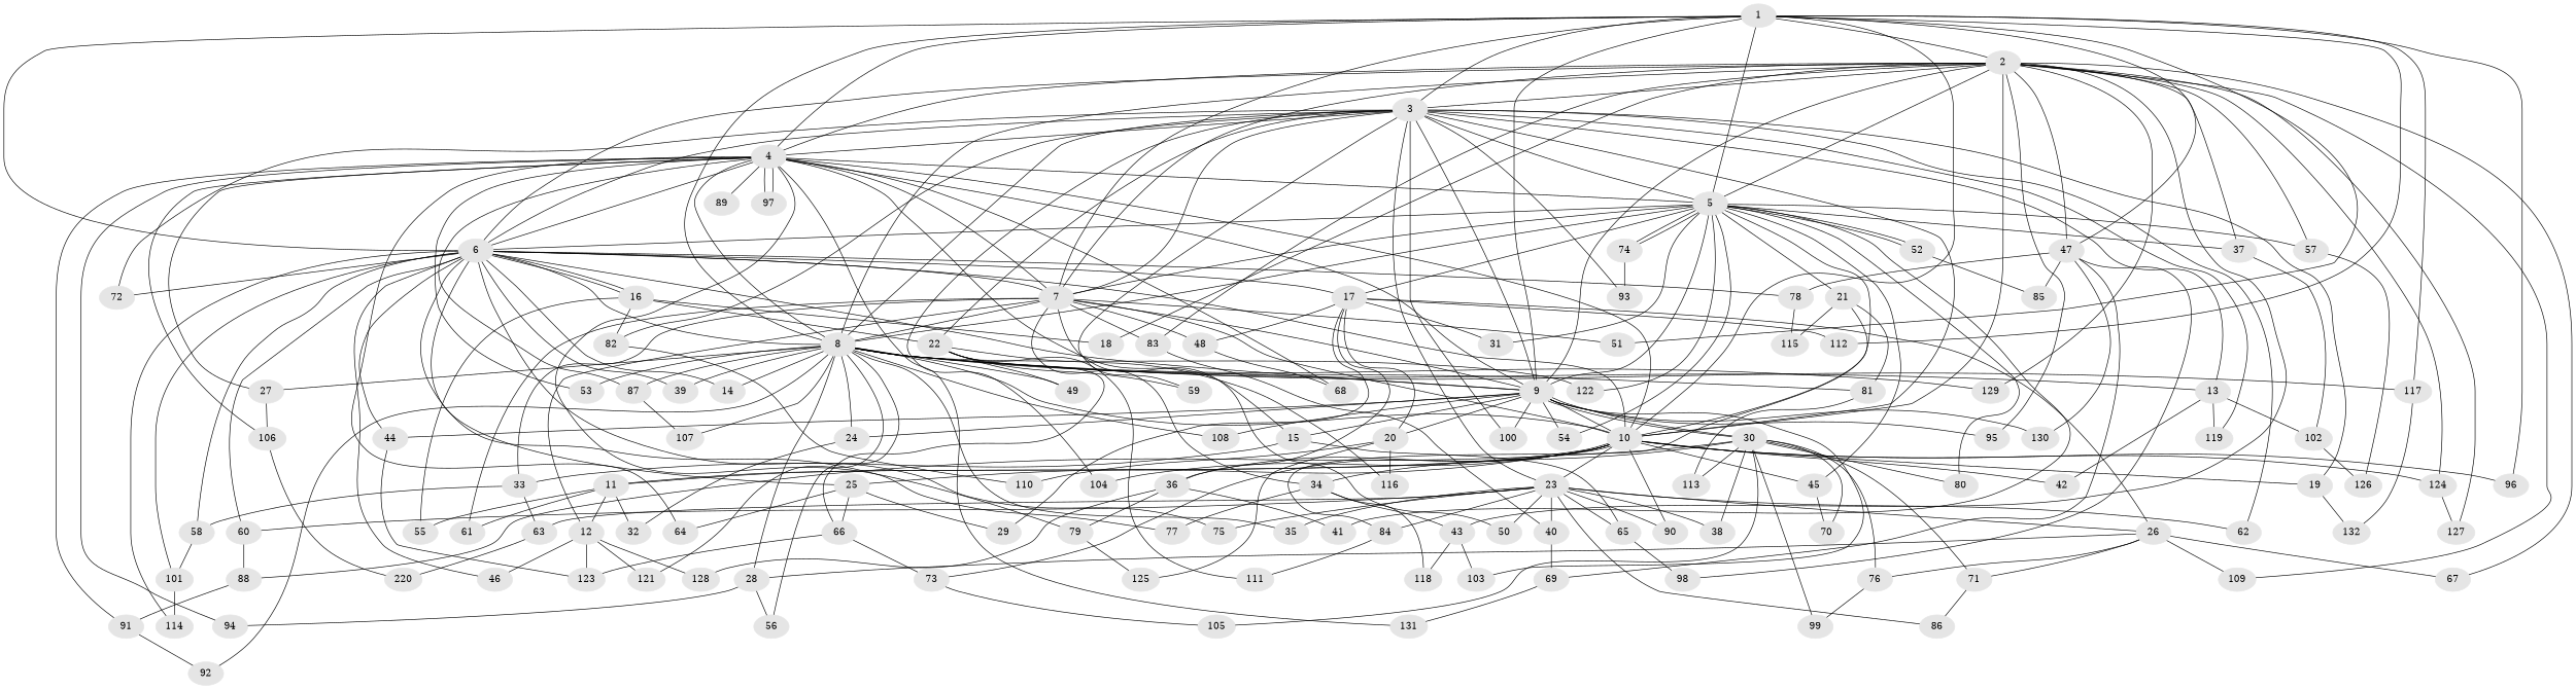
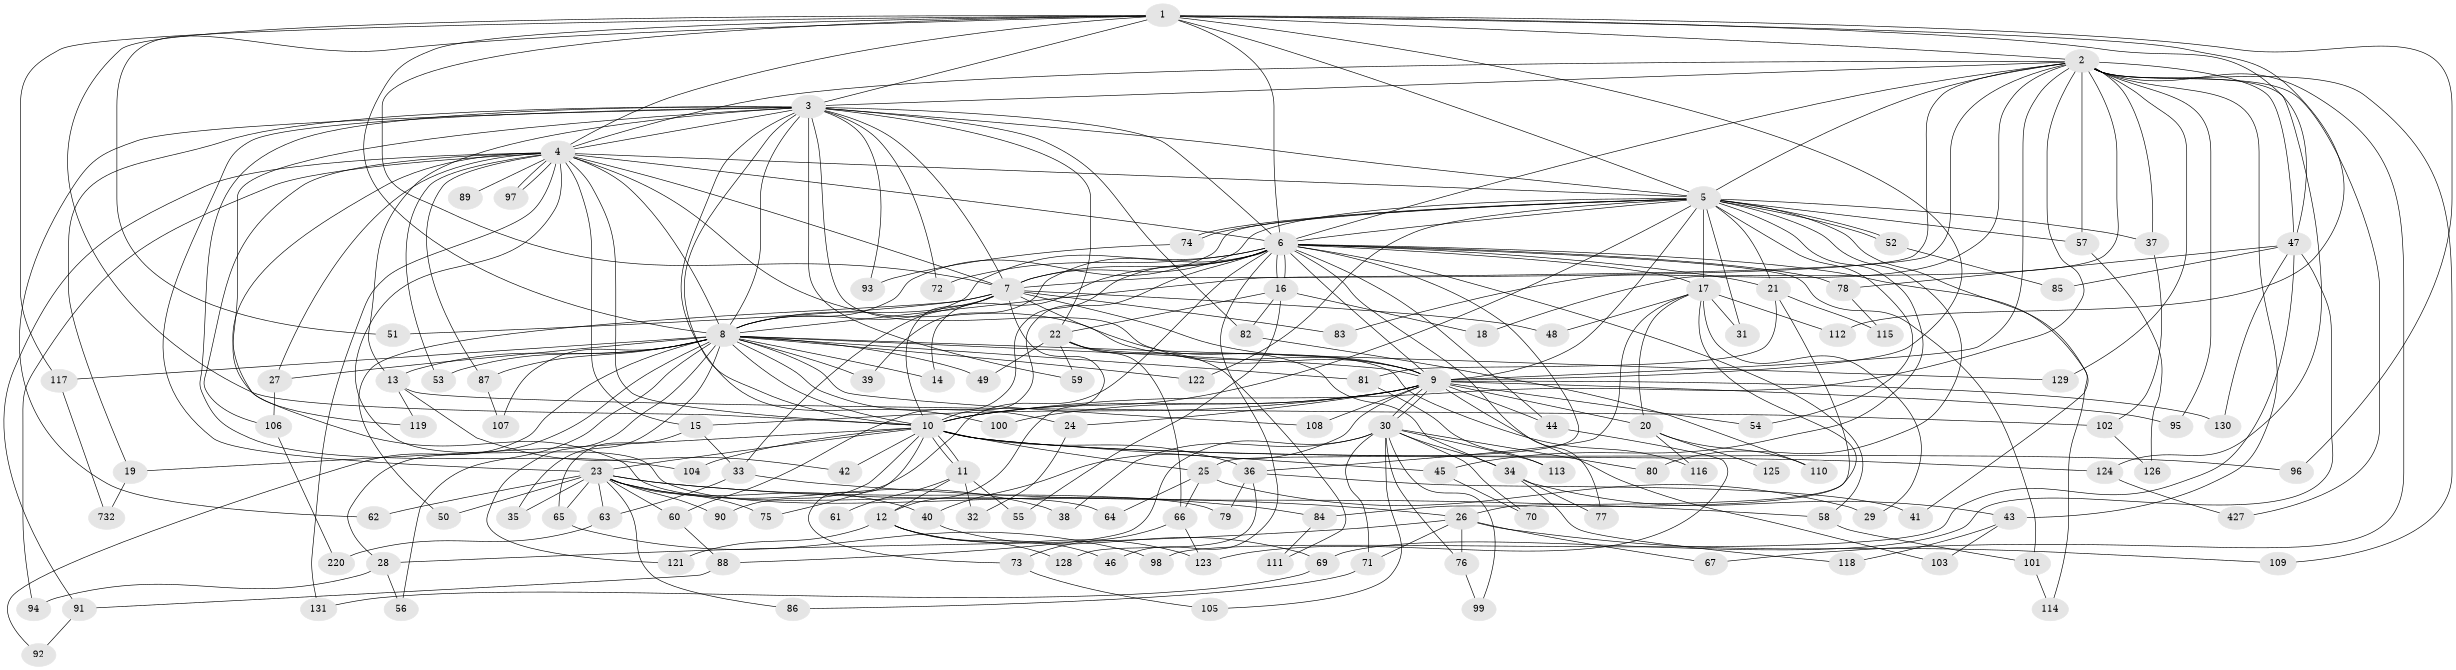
  graph {
    node [color=gray90 style=filled]
    1
    2
    3
    4
    5
    6
    7
    8
    9
    10
    47
    51
    96
    112
    117
    18
    37
    43
    57
    67
    83
    95
    109
    124
-   127
+   127 [label=427]
    129
    13
    19
    22
    23
    59
    62
    72
    82
    93
    100
    104
    119
    15
    27
    53
    64
-   68
    79
    87
    89
    91
    94
    97
    106
    131
    17
    21
    31
    41
    45
    52
    54
    74
    80
    122
    14
    16
    25
    39
    44
    46
    58
    60
    75
    77
    78
    101
    114
    12
    33
    34
    48
    50
    61
    24
    28
    35
    49
    56
    81
    92
    107
    108
    121
    20
    30
    40
    103
    130
    11
    36
    42
    73
    90
    69
    85
    98
-   132
+   132 [label=732]
    102
    118
    126
    116
    66
    111
    65
    26
    84
    38
    63
    86
    110
    125
    n119 [label=220]
    29
    115
    70
    55
    123
    88
    128
    32
    113
    71
    76
    99
    105
    1 -- 2
    1 -- 3
    1 -- 4
    1 -- 5
    1 -- 6
    1 -- 7
    1 -- 8
    1 -- 9
    1 -- 10
    1 -- 47
    1 -- 51
    1 -- 96
    1 -- 112
    1 -- 117
    2 -- 3
    2 -- 4
    2 -- 5
    2 -- 6
    2 -- 7
    2 -- 8
    2 -- 9
    2 -- 10
    2 -- 47
    2 -- 18
    2 -- 37
    2 -- 43
    2 -- 57
    2 -- 67
    2 -- 83
    2 -- 95
    2 -- 109
    2 -- 124
    2 -- 127
    2 -- 129
    3 -- 4
    3 -- 5
    3 -- 6
    3 -- 7
    3 -- 8
    3 -- 9
    3 -- 10
    3 -- 13
    3 -- 19
    3 -- 22
    3 -- 23
    3 -- 59
    3 -- 62
    3 -- 72
    3 -- 82
    3 -- 93
    3 -- 100
    3 -- 104
    3 -- 119
    4 -- 5
    4 -- 6
    4 -- 7
    4 -- 8
    4 -- 9
    4 -- 10
    4 -- 15
    4 -- 27
    4 -- 53
    4 -- 64
-   4 -- 68
    4 -- 79
    4 -- 87
    4 -- 89
    4 -- 91
    4 -- 94
    4 -- 97
    4 -- 97
    4 -- 106
    4 -- 131
    5 -- 6
    5 -- 7
    5 -- 8
    5 -- 9
    5 -- 10
    5 -- 37
    5 -- 57
    5 -- 17
    5 -- 21
    5 -- 31
    5 -- 41
    5 -- 45
    5 -- 52
    5 -- 52
    5 -- 54
    5 -- 74
    5 -- 74
    5 -- 80
    5 -- 122
    6 -- 7
    6 -- 8
    6 -- 9
    6 -- 10
    6 -- 72
    6 -- 17
+   6 -- 21
    6 -- 14
    6 -- 16
    6 -- 16
    6 -- 25
    6 -- 39
    6 -- 44
    6 -- 46
    6 -- 58
    6 -- 60
    6 -- 75
    6 -- 77
    6 -- 78
    6 -- 101
    6 -- 114
    7 -- 8
    7 -- 9
    7 -- 10
    7 -- 51
    7 -- 83
    7 -- 12
    7 -- 33
    7 -- 34
    7 -- 48
    7 -- 50
-   7 -- 61
    8 -- 9
    8 -- 10
    8 -- 117
    8 -- 129
    8 -- 13
    8 -- 27
    8 -- 53
    8 -- 87
    8 -- 122
    8 -- 14
    8 -- 39
    8 -- 24
    8 -- 28
    8 -- 35
    8 -- 49
    8 -- 56
    8 -- 81
    8 -- 92
    8 -- 107
    8 -- 108
    8 -- 121
    9 -- 10
    9 -- 95
    9 -- 100
    9 -- 15
    9 -- 54
    9 -- 44
    9 -- 24
    9 -- 108
    9 -- 20
    9 -- 30
    9 -- 30
-   83 -- 40
+   9 -- 40
    9 -- 103
    9 -- 130
    10 -- 96
    10 -- 124
    10 -- 19
    10 -- 23
    10 -- 104
    10 -- 45
    10 -- 25
    10 -- 11
    10 -- 11
    10 -- 36
    10 -- 42
    10 -- 73
    10 -- 90
    47 -- 78
    47 -- 130
    47 -- 69
    47 -- 85
    47 -- 98
    117 -- 132
    37 -- 102
    43 -- 103
    43 -- 118
    57 -- 126
    124 -- 127
    13 -- 119
    13 -- 42
    13 -- 102
    19 -- 132
    22 -- 59
    22 -- 49
    22 -- 116
    22 -- 66
    22 -- 111
    23 -- 62
    23 -- 60
    23 -- 75
    23 -- 50
    23 -- 35
    23 -- 40
    23 -- 90
    23 -- 65
    23 -- 26
    23 -- 84
    23 -- 38
    23 -- 63
    23 -- 86
    82 -- 110
    15 -- 33
    15 -- 65
    27 -- 106
-   79 -- 125
    87 -- 107
    91 -- 92
    106 -- n119
    17 -- 112
    17 -- 31
    17 -- 48
    17 -- 20
    17 -- 36
    17 -- 26
    17 -- 29
    21 -- 81
    21 -- 84
    21 -- 115
    45 -- 70
    52 -- 85
    74 -- 93
    16 -- 18
    16 -- 22
    16 -- 82
    16 -- 55
    25 -- 64
    25 -- 66
    25 -- 29
    44 -- 123
    58 -- 101
    60 -- 88
    78 -- 115
    101 -- 114
    12 -- 46
    12 -- 121
    12 -- 123
    12 -- 128
    33 -- 58
    33 -- 63
    34 -- 43
    34 -- 77
    34 -- 118
-   48 -- 68
    24 -- 32
    28 -- 94
    28 -- 56
    81 -- 113
    20 -- 116
    20 -- 110
    20 -- 125
    30 -- 80
    30 -- 34
    30 -- 38
    30 -- 70
    30 -- 88
    30 -- 113
    30 -- 71
    30 -- 76
    30 -- 99
    30 -- 105
    40 -- 69
    11 -- 12
    11 -- 61
    11 -- 55
    11 -- 32
    36 -- 79
    36 -- 41
    36 -- 128
    73 -- 105
    69 -- 131
    102 -- 126
    66 -- 73
    66 -- 123
    65 -- 98
    26 -- 67
    26 -- 109
    26 -- 28
    26 -- 71
    26 -- 76
    84 -- 111
    63 -- n119
    88 -- 91
    71 -- 86
    76 -- 99
  }
